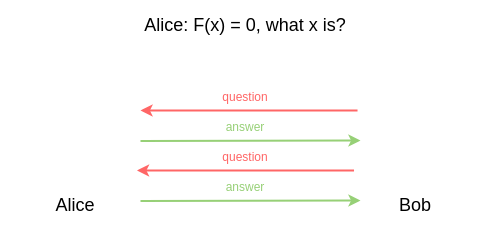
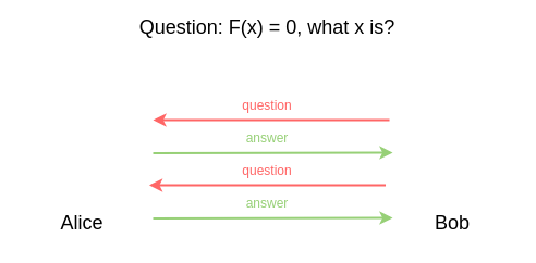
  <mxCell id="0" />
  <mxCell id="1" parent="0" />
- <mxCell id="2" value="&lt;font style=&quot;font-size: 18px;&quot;&gt;Alice: F(x) = 0, what x is?&lt;/font&gt;" style="text;html=1;strokeColor=none;fillColor=none;align=center;verticalAlign=middle;whiteSpace=wrap;rounded=0;" vertex="1" parent="1"><mxGeometry x="100" y="20" width="290" height="10" as="geometry" /></mxCell>
+ <mxCell id="2" value="&lt;font style=&quot;font-size: 18px;&quot;&gt;Question: F(x) = 0, what x is?&lt;/font&gt;" style="text;html=1;strokeColor=none;fillColor=none;align=center;verticalAlign=middle;whiteSpace=wrap;rounded=0;" vertex="1" parent="1"><mxGeometry x="100" y="20" width="290" height="10" as="geometry" /></mxCell>
  <mxCell id="3" value="" style="shape=image;verticalLabelPosition=bottom;labelBackgroundColor=default;verticalAlign=top;aspect=fixed;imageAspect=0;image=https://upload.wikimedia.org/wikipedia/commons/thumb/c/cb/Noun_Project_people_icon_3376085.svg/1024px-Noun_Project_people_icon_3376085.svg.png;" vertex="1" parent="1"><mxGeometry x="20" y="90" width="110" height="110" as="geometry" /></mxCell>
  <mxCell id="4" value="" style="shape=image;verticalLabelPosition=bottom;labelBackgroundColor=default;verticalAlign=top;aspect=fixed;imageAspect=0;image=https://upload.wikimedia.org/wikipedia/commons/thumb/c/cb/Noun_Project_people_icon_3376085.svg/1024px-Noun_Project_people_icon_3376085.svg.png;" vertex="1" parent="1"><mxGeometry x="360" y="90" width="110" height="110" as="geometry" /></mxCell>
  <mxCell id="5" value="Alice" style="text;html=1;strokeColor=none;fillColor=none;align=center;verticalAlign=middle;whiteSpace=wrap;rounded=0;fontSize=18;" vertex="1" parent="1"><mxGeometry x="45" y="190" width="60" height="30" as="geometry" /></mxCell>
  <mxCell id="6" value="Bob" style="text;html=1;strokeColor=none;fillColor=none;align=center;verticalAlign=middle;whiteSpace=wrap;rounded=0;fontSize=18;" vertex="1" parent="1"><mxGeometry x="385" y="190" width="60" height="30" as="geometry" /></mxCell>
  <mxCell id="7" value="" style="endArrow=classic;html=1;rounded=0;fontSize=18;entryX=0;entryY=0.25;entryDx=0;entryDy=0;fillColor=#d5e8d4;strokeColor=#97D077;strokeWidth=2;" edge="1" parent="1"><mxGeometry width="50" height="50" relative="1" as="geometry"><mxPoint x="140" y="200.5" as="sourcePoint" /><mxPoint x="360" y="200" as="targetPoint" /></mxGeometry></mxCell>
  <mxCell id="8" value="" style="endArrow=classic;html=1;rounded=0;fontSize=18;entryX=0;entryY=0.25;entryDx=0;entryDy=0;fillColor=#d5e8d4;strokeColor=#97D077;strokeWidth=2;" edge="1" parent="1"><mxGeometry width="50" height="50" relative="1" as="geometry"><mxPoint x="140" y="140.5" as="sourcePoint" /><mxPoint x="360" y="140" as="targetPoint" /></mxGeometry></mxCell>
  <mxCell id="9" value="" style="endArrow=classic;html=1;rounded=0;fontSize=18;exitX=-0.027;exitY=0.182;exitDx=0;exitDy=0;exitPerimeter=0;fillColor=#f8cecc;strokeColor=#FF6666;strokeWidth=2;" edge="1" parent="1" source="4"><mxGeometry width="50" height="50" relative="1" as="geometry"><mxPoint x="340" y="110" as="sourcePoint" /><mxPoint x="140" y="110" as="targetPoint" /></mxGeometry></mxCell>
  <mxCell id="10" value="" style="endArrow=classic;html=1;rounded=0;fontSize=18;exitX=-0.027;exitY=0.182;exitDx=0;exitDy=0;exitPerimeter=0;fillColor=#f8cecc;strokeColor=#FF6666;strokeWidth=2;" edge="1" parent="1"><mxGeometry width="50" height="50" relative="1" as="geometry"><mxPoint x="353.52" y="170.02" as="sourcePoint" /><mxPoint x="136.49" y="170" as="targetPoint" /></mxGeometry></mxCell>
  <mxCell id="11" value="&lt;font color=&quot;#ff6666&quot; style=&quot;font-size: 12px;&quot;&gt;question&lt;/font&gt;" style="text;html=1;strokeColor=none;fillColor=none;align=center;verticalAlign=middle;whiteSpace=wrap;rounded=0;fontSize=18;" vertex="1" parent="1"><mxGeometry x="215" y="80" width="60" height="30" as="geometry" /></mxCell>
  <mxCell id="12" value="&lt;font color=&quot;#ff6666&quot; style=&quot;font-size: 12px;&quot;&gt;question&lt;/font&gt;" style="text;html=1;strokeColor=none;fillColor=none;align=center;verticalAlign=middle;whiteSpace=wrap;rounded=0;fontSize=18;" vertex="1" parent="1"><mxGeometry x="215" y="140" width="60" height="30" as="geometry" /></mxCell>
  <mxCell id="13" value="&lt;font color=&quot;#97d077&quot; style=&quot;font-size: 12px;&quot;&gt;answer&lt;/font&gt;" style="text;html=1;strokeColor=none;fillColor=none;align=center;verticalAlign=middle;whiteSpace=wrap;rounded=0;fontSize=18;" vertex="1" parent="1"><mxGeometry x="215" y="110" width="60" height="30" as="geometry" /></mxCell>
  <mxCell id="14" value="&lt;font color=&quot;#97d077&quot; style=&quot;font-size: 12px;&quot;&gt;answer&lt;/font&gt;" style="text;html=1;strokeColor=none;fillColor=none;align=center;verticalAlign=middle;whiteSpace=wrap;rounded=0;fontSize=18;" vertex="1" parent="1"><mxGeometry x="215" y="170" width="60" height="30" as="geometry" /></mxCell>
